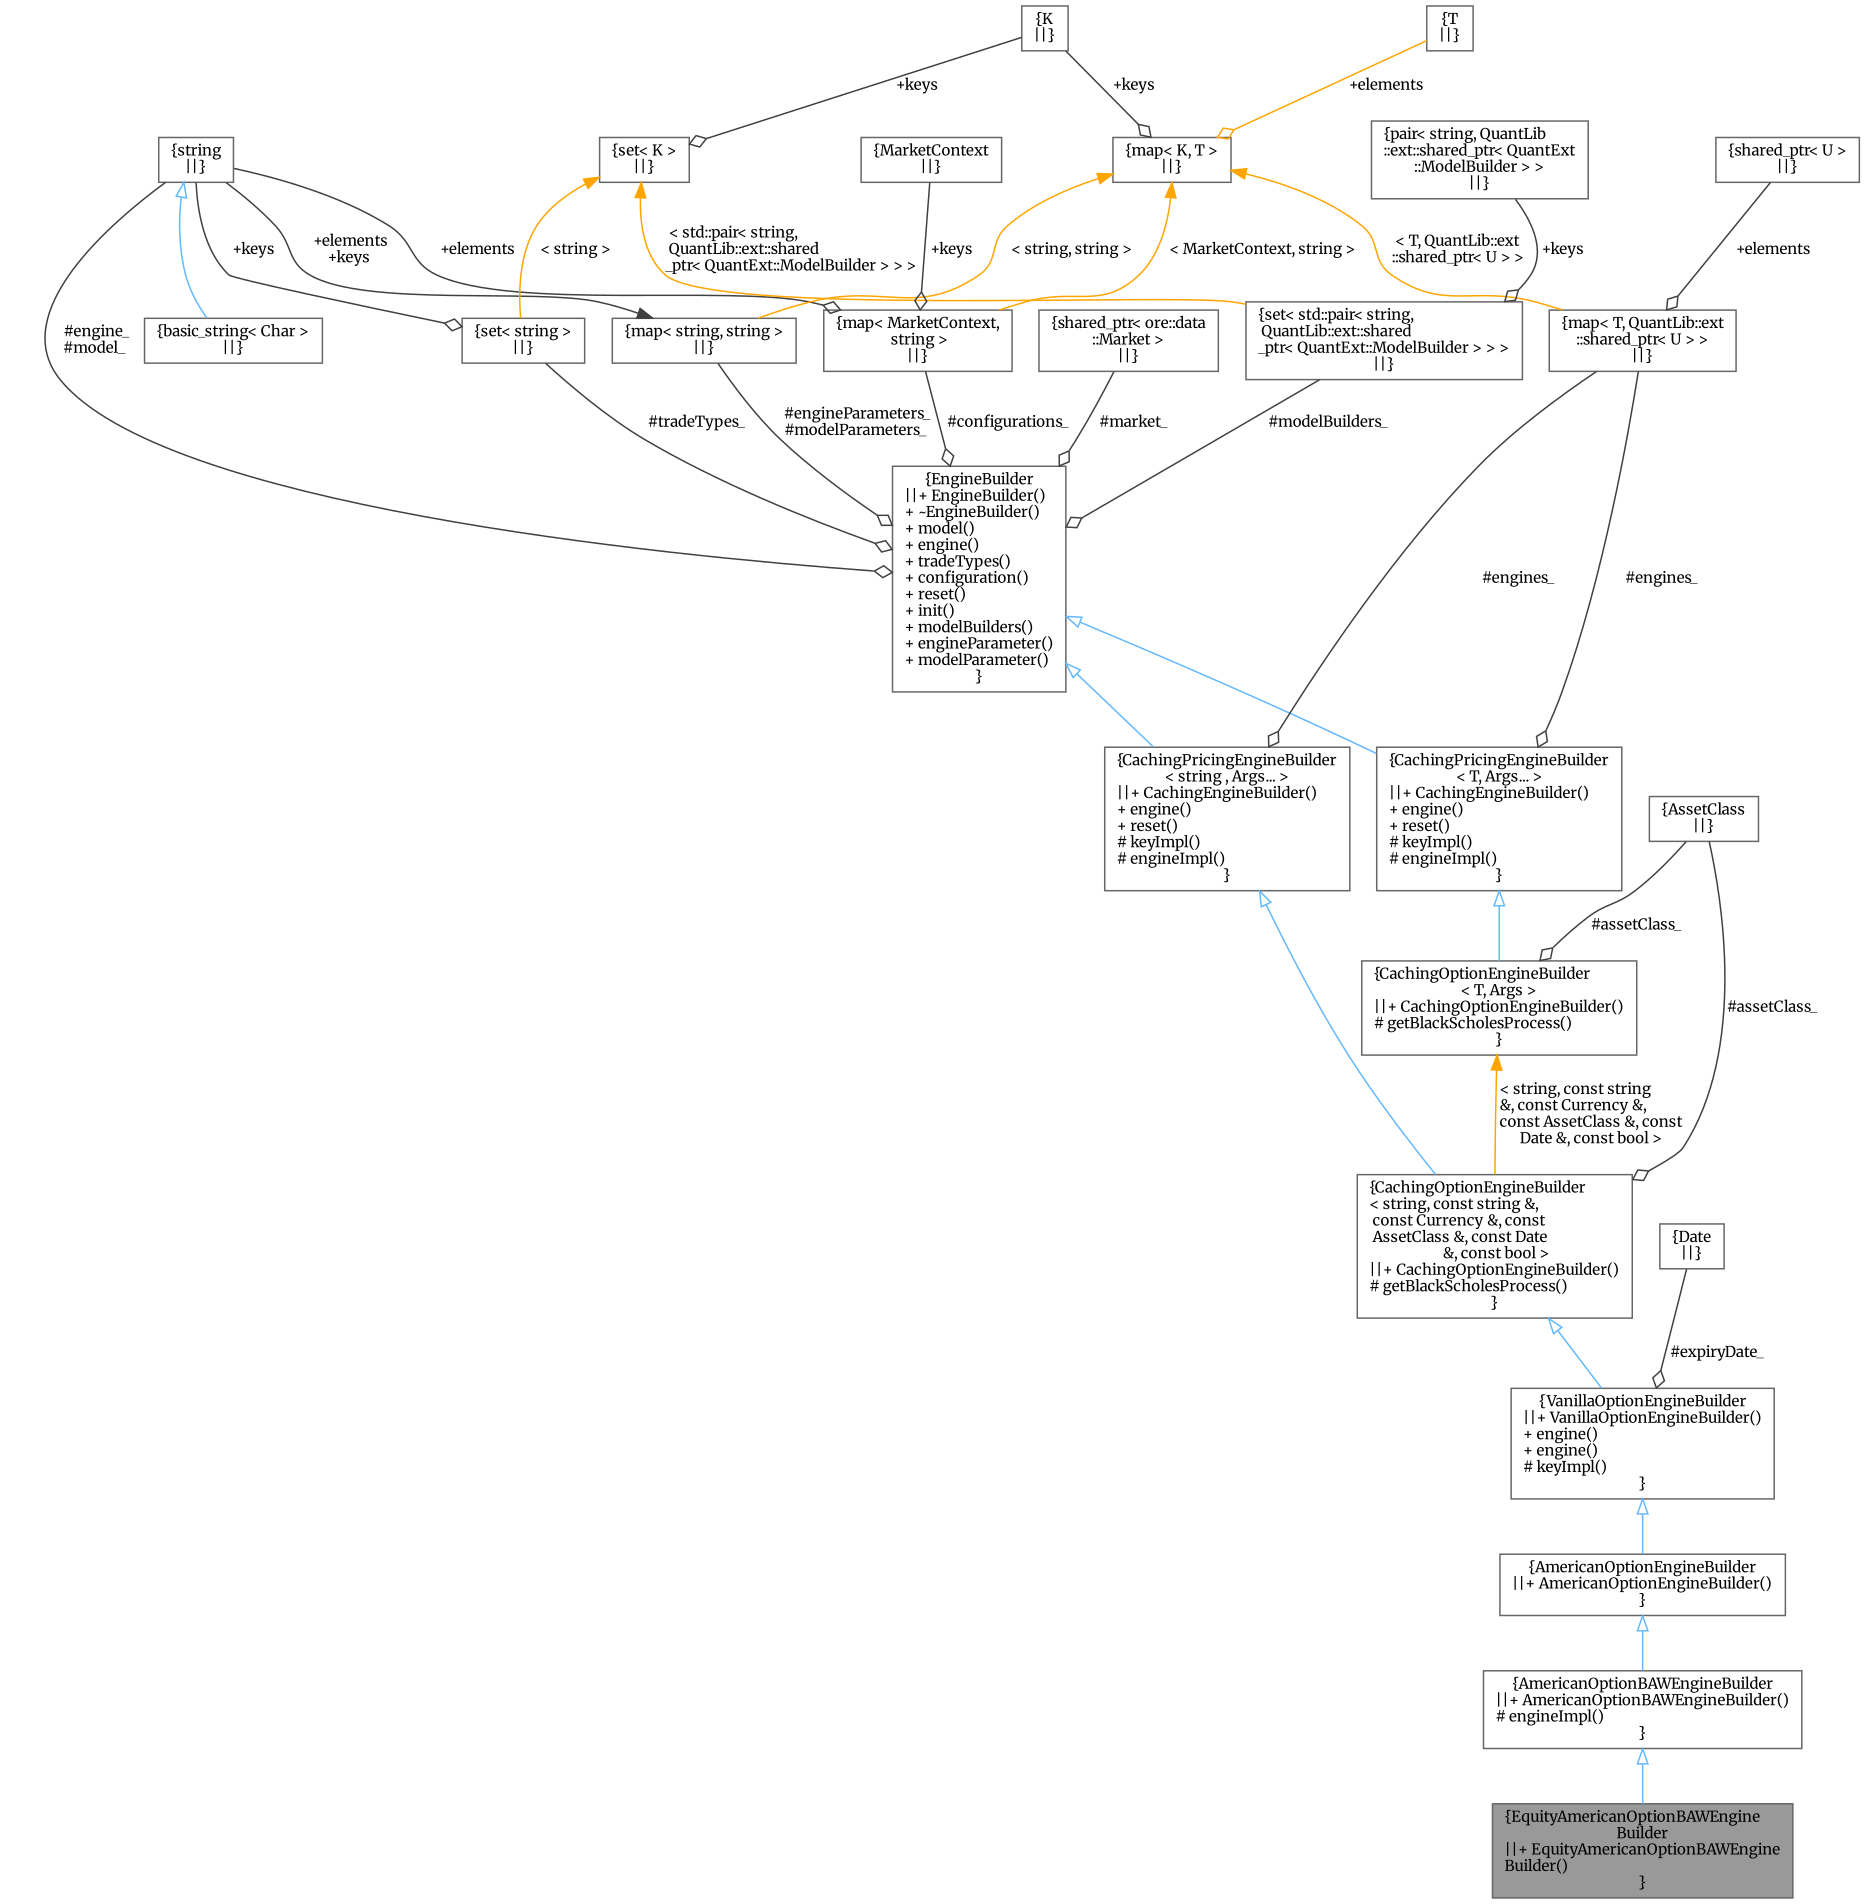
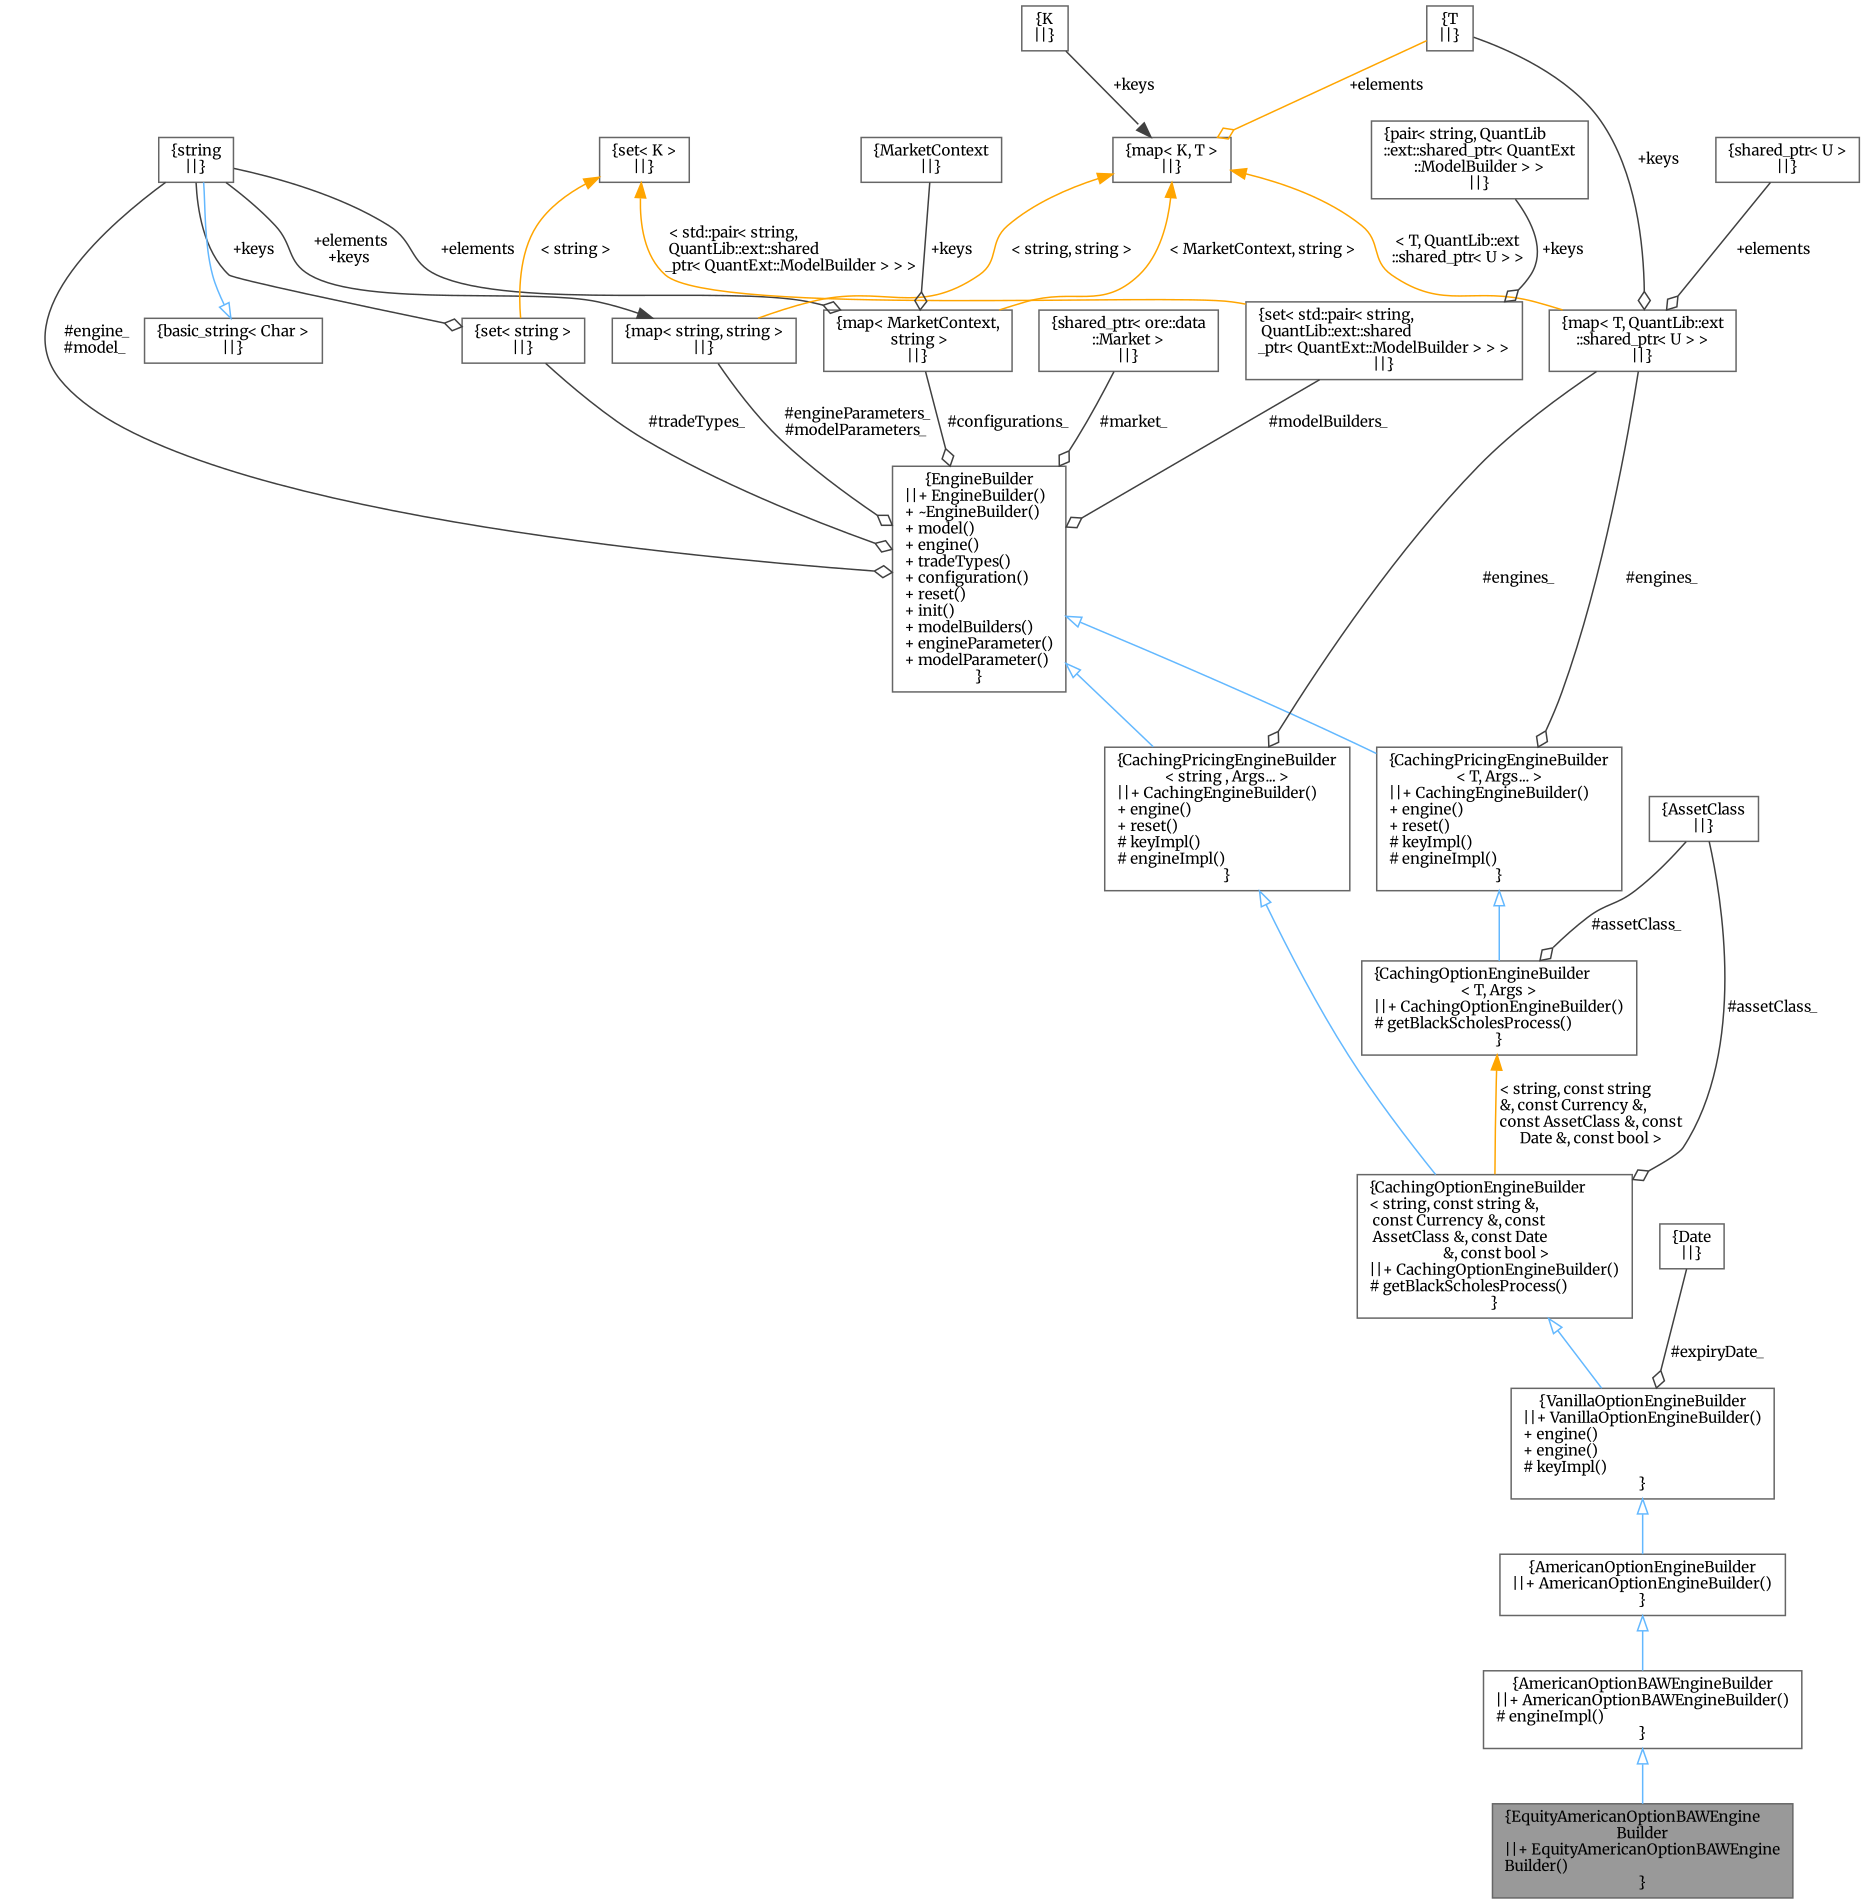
  digraph {
    fontname=Merriweather
    node [color=gray40 fillcolor=white fontname=Merriweather fontsize=10 shape=box style=filled]
    edge [color=grey25 fontname=Merriweather fontsize=10 labelfontname=Helvetica labelfontsize=10 style=solid arrowhead=odiamond]
    n1 [fillcolor=grey60 fontcolor=black height=0.2 label="{EquityAmericanOptionBAWEngine\lBuilder\n||+ EquityAmericanOptionBAWEngine\lBuilder()\l}" width=0.4]
    n2 [height=0.2 label="{AmericanOptionBAWEngineBuilder\n||+ AmericanOptionBAWEngineBuilder()\l# engineImpl()\l}" width=0.4]
    n3 [height=0.2 label="{AmericanOptionEngineBuilder\n||+ AmericanOptionEngineBuilder()\l}" width=0.4]
    n4 [height=0.2 label="{VanillaOptionEngineBuilder\n||+ VanillaOptionEngineBuilder()\l+ engine()\l+ engine()\l# keyImpl()\l}" width=0.4]
    n5 [height=0.2 label="{CachingOptionEngineBuilder\l\< string, const string &,\l const Currency &, const\l AssetClass &, const Date\l &, const bool \>\n||+ CachingOptionEngineBuilder()\l# getBlackScholesProcess()\l}" width=0.4]
    n6 [height=0.2 label="{CachingPricingEngineBuilder\l\< string , Args... \>\n||+ CachingEngineBuilder()\l+ engine()\l+ reset()\l# keyImpl()\l# engineImpl()\l}" width=0.4]
    n7 [height=0.2 label="{EngineBuilder\n||+ EngineBuilder()\l+ ~EngineBuilder()\l+ model()\l+ engine()\l+ tradeTypes()\l+ configuration()\l+ reset()\l+ init()\l+ modelBuilders()\l+ engineParameter()\l+ modelParameter()\l}" width=0.4]
    n8 [height=0.2 label="{CachingPricingEngineBuilder\l\< T, Args... \>\n||+ CachingEngineBuilder()\l+ engine()\l+ reset()\l# keyImpl()\l# engineImpl()\l}" width=0.4]
    n9 [height=0.2 label="{CachingOptionEngineBuilder\l\< T, Args \>\n||+ CachingOptionEngineBuilder()\l# getBlackScholesProcess()\l}" width=0.4]
    n10 [height=0.2 label="{string\n||}" width=0.4]
    n11 [height=0.2 label="{set\< string \>\n||}" width=0.4]
    n12 [height=0.2 label="{map\< MarketContext,\l string \>\n||}" width=0.4]
    n13 [height=0.2 label="{map\< string, string \>\n||}" width=0.4]
    n14 [height=0.2 label="{basic_string\< Char \>\n||}" width=0.4]
    n15 [height=0.2 label="{set\< K \>\n||}" width=0.4]
    n16 [height=0.2 label="{set\< std::pair\< string,\l QuantLib::ext::shared\l_ptr\< QuantExt::ModelBuilder \> \> \>\n||}" width=0.4]
    n17 [height=0.2 label="{K\n||}" width=0.4]
    n18 [height=0.2 label="{map\< K, T \>\n||}" width=0.4]
    n19 [height=0.2 label="{map\< T, QuantLib::ext\l::shared_ptr\< U \> \>\n||}" width=0.4]
    n20 [height=0.2 label="{shared_ptr\< ore::data\l::Market \>\n||}" width=0.4]
    n21 [height=0.2 label="{MarketContext\n||}" width=0.4]
    n22 [height=0.2 label="{T\n||}" width=0.4]
    n23 [height=0.2 label="{pair\< string, QuantLib\l::ext::shared_ptr\< QuantExt\l::ModelBuilder \> \>\n||}" width=0.4]
    n24 [height=0.2 label="{shared_ptr\< U \>\n||}" width=0.4]
    n25 [height=0.2 label="{AssetClass\n||}" width=0.4]
    n26 [height=0.2 label="{Date\n||}" width=0.4]
    n2 -> n1 [arrowtail=onormal color=steelblue1 dir=back arrowhead=""]
    n3 -> n2 [arrowtail=onormal color=steelblue1 dir=back arrowhead=""]
    n4 -> n3 [arrowtail=onormal color=steelblue1 dir=back arrowhead=""]
    n5 -> n4 [arrowtail=onormal color=steelblue1 dir=back arrowhead=""]
    n6 -> n5 [arrowtail=onormal color=steelblue1 dir=back arrowhead=""]
    n7 -> n6 [arrowtail=onormal color=steelblue1 dir=back arrowhead=""]
    n7 -> n8 [arrowtail=onormal color=steelblue1 dir=back arrowhead=""]
    n8 -> n9 [arrowtail=onormal color=steelblue1 dir=back arrowhead=""]
    n9 -> n5 [color=orange dir=back label=" \< string, const string\l &, const Currency &,\l const AssetClass &, const\l Date &, const bool \>" arrowhead=""]
    n10 -> n7 [label=" #engine_\n#model_"]
    n10 -> n11 [label=" +keys"]
    n10 -> n12 [label=" +elements"]
    n10 -> n13 [arrowhead=normal label=" +elements\n+keys"]
    n11 -> n7 [label=" #tradeTypes_"]
    n12 -> n7 [label=" #configurations_"]
    n13 -> n7 [label=" #engineParameters_\n#modelParameters_"]
-   n10 -> n14 [arrowtail=onormal color=steelblue1 dir=back arrowhead=""]
+   n14 -> n10 [arrowtail=onormal color=steelblue1 dir=back arrowhead=""]
    n15 -> n11 [color=orange dir=back label=" \< string \>" arrowhead=""]
    n15 -> n16 [color=orange dir=back label=" \< std::pair\< string,\l QuantLib::ext::shared\l_ptr\< QuantExt::ModelBuilder \> \> \>" arrowhead=""]
    n16 -> n7 [label=" #modelBuilders_"]
-   n17 -> n15 [label=" +keys"]
-   n17 -> n18 [label=" +keys"]
+   n17 -> n18 [arrowhead=normal label=" +keys"]
    n18 -> n12 [color=orange dir=back label=" \< MarketContext, string \>" arrowhead=""]
    n18 -> n13 [color=orange dir=back label=" \< string, string \>" arrowhead=""]
    n18 -> n19 [color=orange dir=back label=" \< T, QuantLib::ext\l::shared_ptr\< U \> \>" arrowhead=""]
    n19 -> n6 [label=" #engines_"]
    n19 -> n8 [label=" #engines_"]
    n20 -> n7 [label=" #market_"]
    n21 -> n12 [label=" +keys"]
    n22 -> n18 [color=orange label=" +elements"]
+   n22 -> n19 [label=" +keys"]
    n23 -> n16 [label=" +keys"]
    n24 -> n19 [label=" +elements"]
    n25 -> n5 [label=" #assetClass_"]
    n25 -> n9 [label=" #assetClass_"]
    n26 -> n4 [label=" #expiryDate_"]
  }
